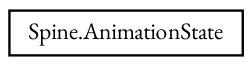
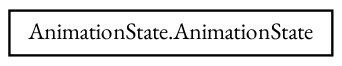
  digraph {
    rankdir=TB
    fontname="EB Garamond"
-   n1 [color=black fillcolor=white fontname="EB Garamond" fontsize=10 height=0.2 label="Spine.AnimationState" shape=record style=filled width=0.4]
+   n1 [color=black fillcolor=white fontname="EB Garamond" fontsize=10 height=0.2 label="AnimationState.AnimationState" shape=record style=filled width=0.4]
  }
